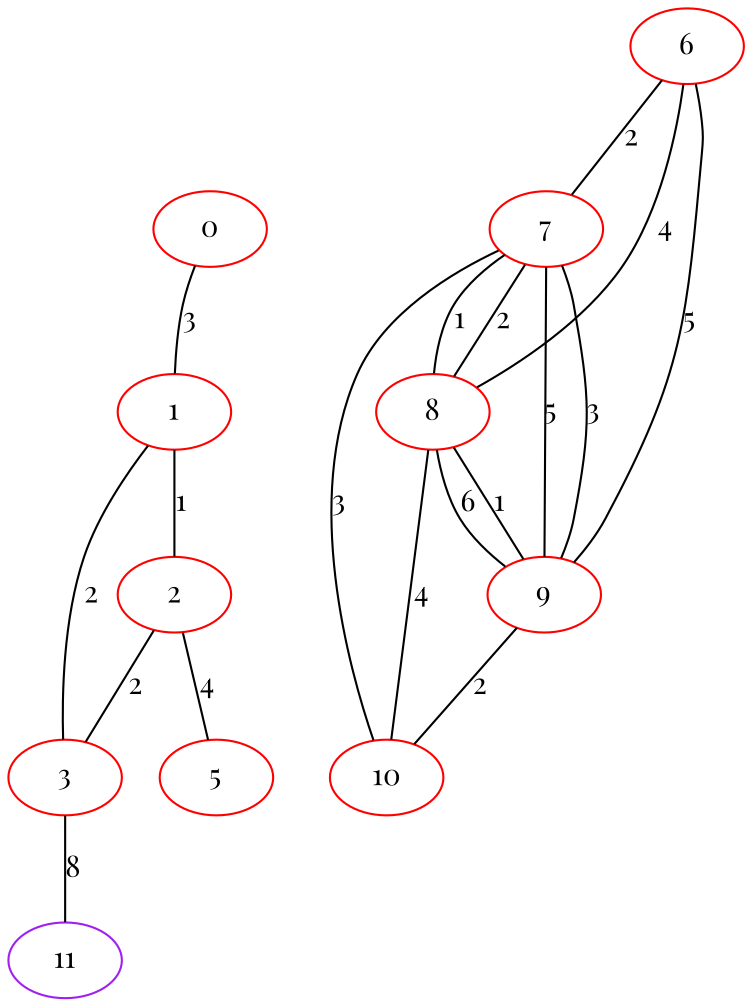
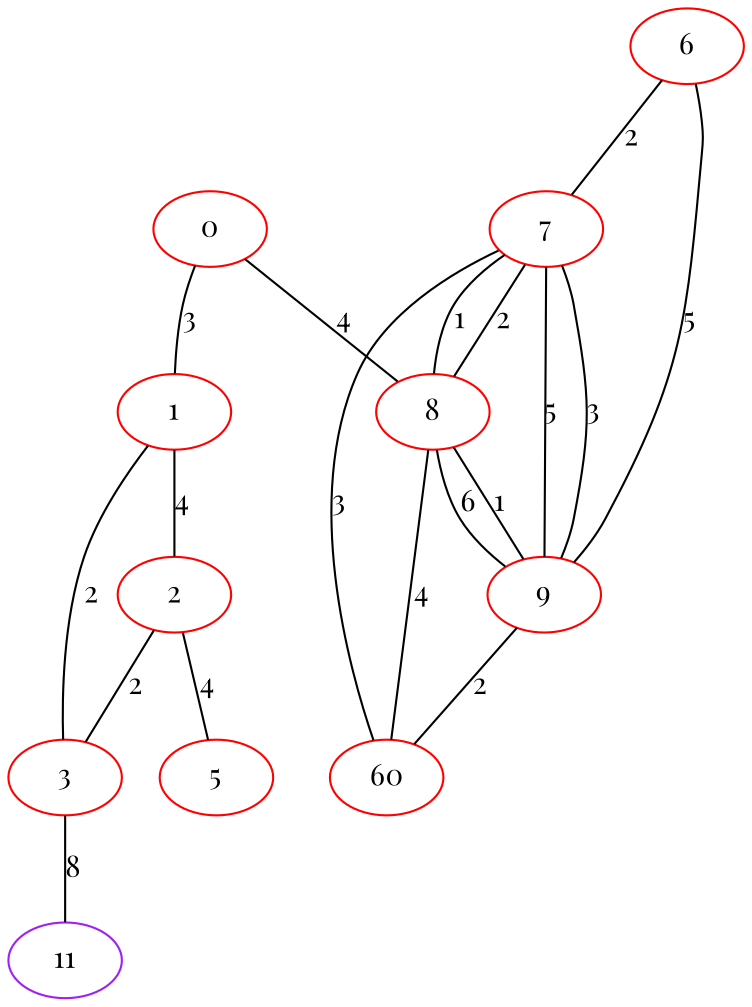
  graph {
    fontname="Playfair Display"
    node [color=red fontname="Playfair Display" weight=1]
    edge [fontname="Playfair Display"]
    0
    1
    2
    3
    5
    11 [color=purple weight=4]
    6
    7
    8
    9
-   10
+   10 [label=60]
    0 -- 1 [label=3]
-   1 -- 2 [label=1]
+   1 -- 2 [label=4]
    1 -- 3 [label=2]
    2 -- 3 [label=2]
    2 -- 5 [label=4]
    3 -- 11 [label=8]
    6 -- 7 [label=2]
-   6 -- 8 [label=4]
+   0 -- 8 [label=4]
    6 -- 9 [label=5]
    7 -- 8 [label=1]
    7 -- 8 [label=2]
    7 -- 9 [label=5]
    7 -- 9 [label=3]
    7 -- 10 [label=3]
    8 -- 9 [label=6]
    8 -- 9 [label=1]
    8 -- 10 [label=4]
    9 -- 10 [label=2]
  }
